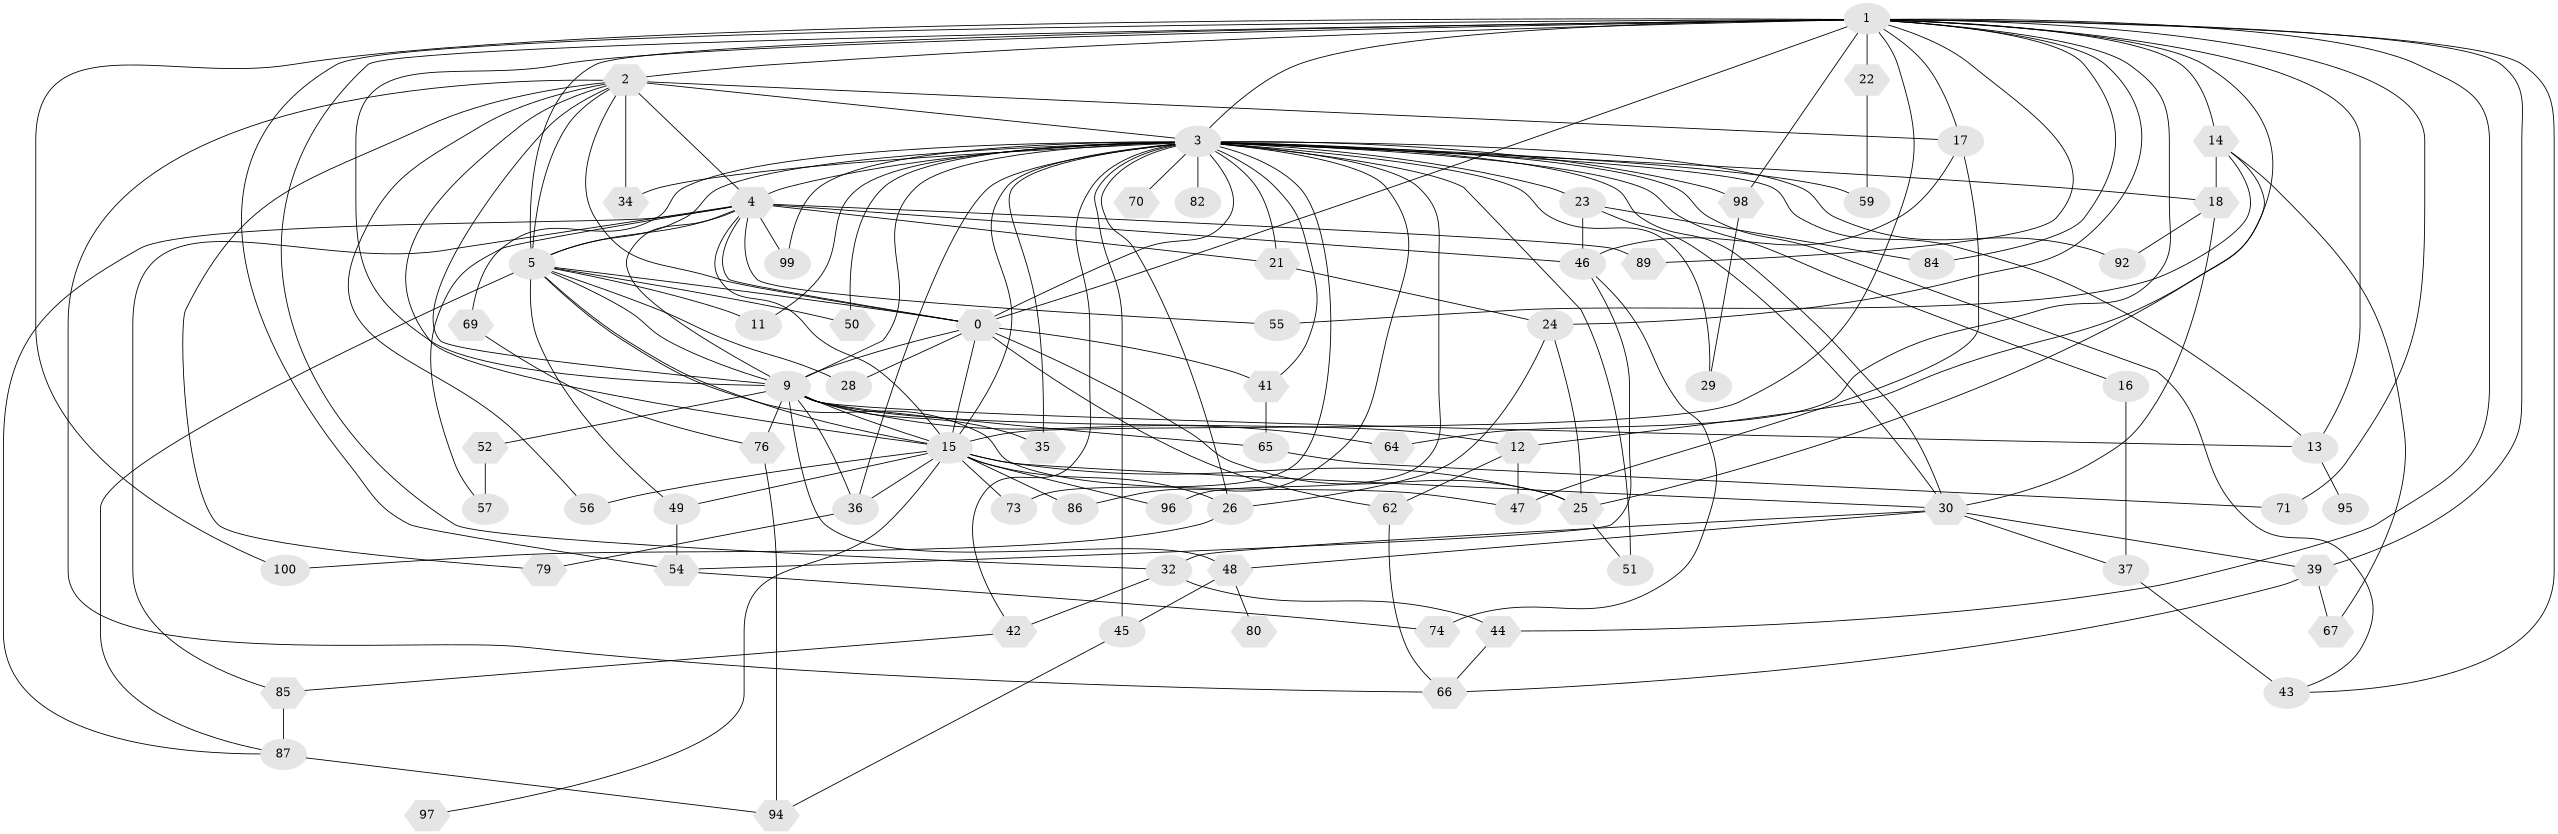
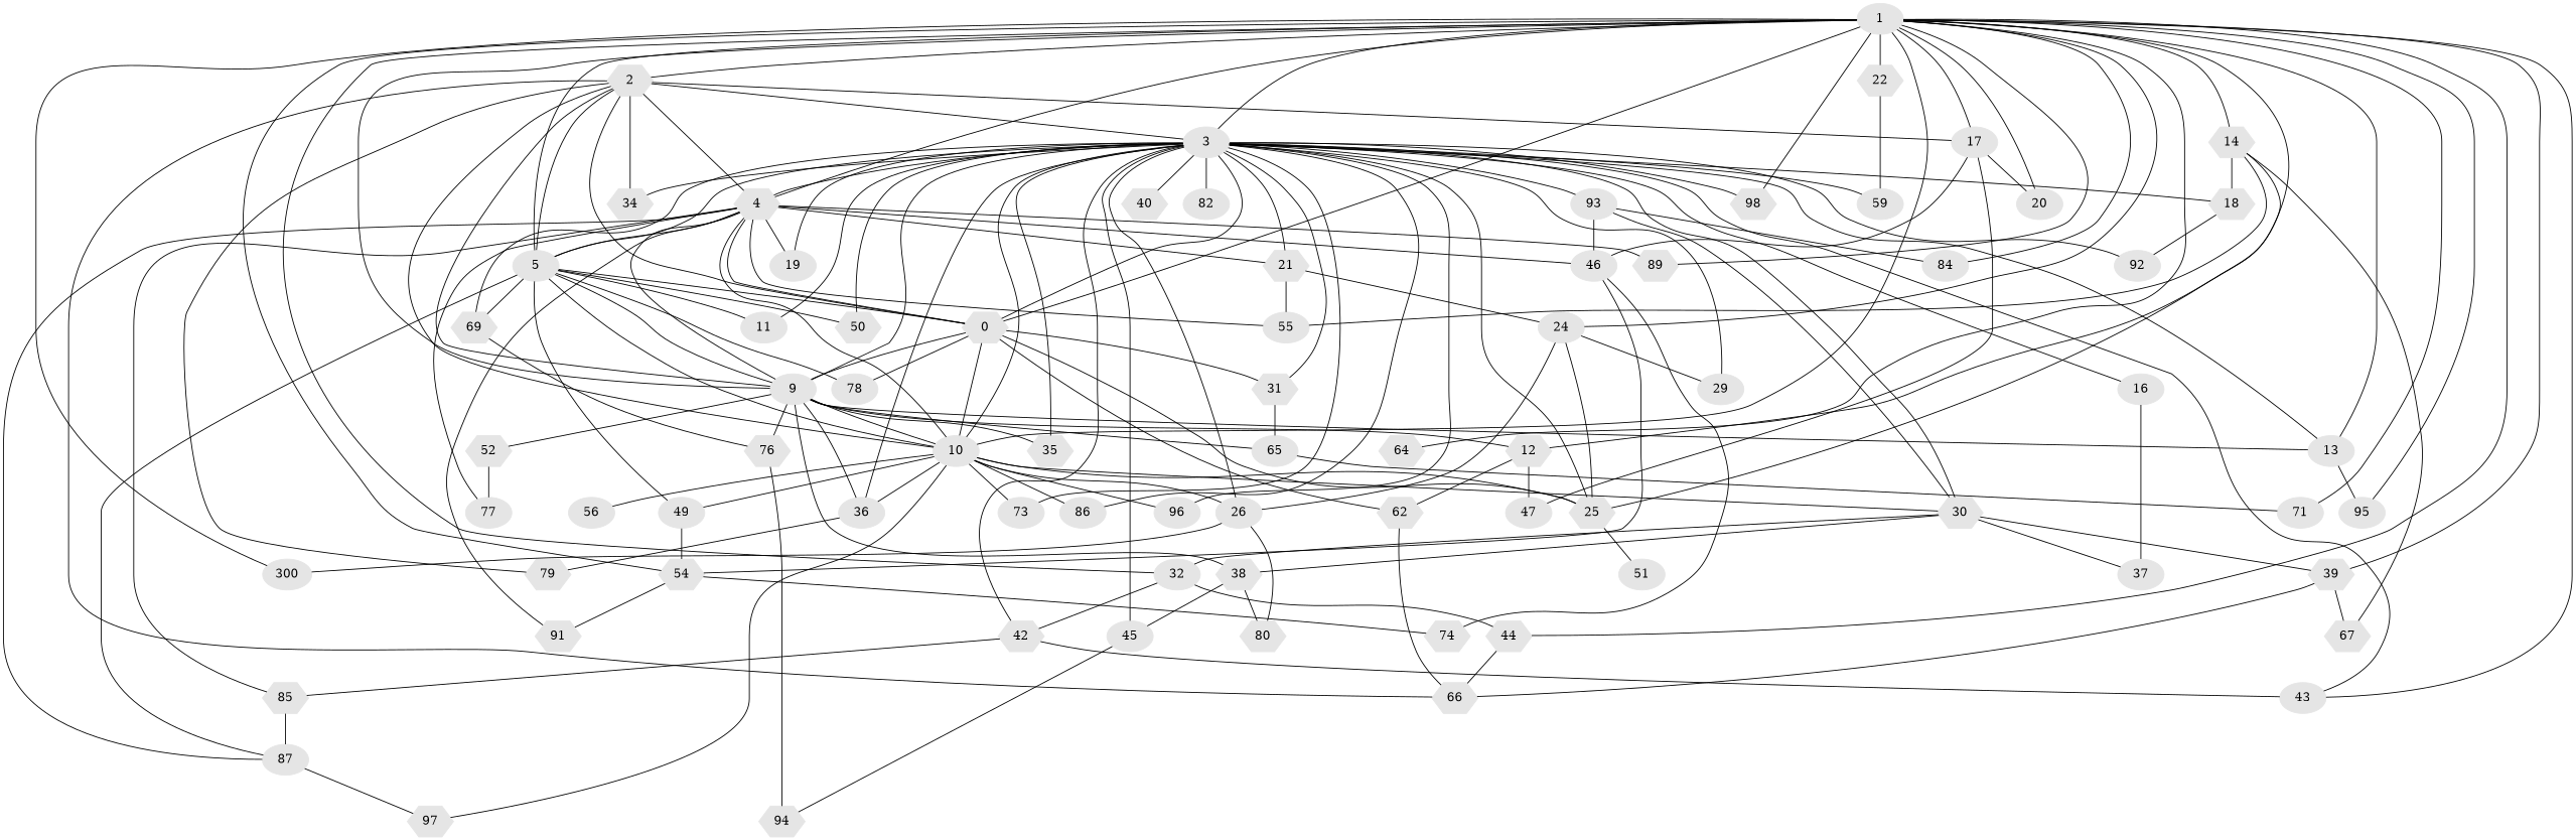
  graph {
    node [color=gray90 shape=ellipse style=filled]
    1 [super="+8"]
    2 [shape=hexagon super="+48"]
    3 [super="+6"]
    4 [shape=hexagon super="+31"]
    5 [super="+70"]
    n6 [label=0 shape=hexagon super="+33"]
    9 [super="+27"]
-   10 [super="+15" label=15]
+   10 [super="+15"]
    12 [shape=hexagon]
    13 [super="+93"]
    14 [shape=hexagon super="+58"]
    17 [super="+19"]
+   20
    22 [shape=hexagon]
    24
    32
    39 [shape=hexagon super="+68"]
    43 [super="+78"]
    44 [shape=hexagon]
    54 [shape=hexagon super="+61"]
    64 [shape=hexagon]
    71
    84
    89 [shape=hexagon]
    95
    98 [shape=hexagon]
-   100
+   100 [label=300]
    34 [shape=hexagon]
    56
    66 [shape=hexagon super="+81"]
    79 [shape=hexagon]
-   99
+   99 [label=19]
    11
    16
    18 [shape=hexagon]
    21 [shape=hexagon]
-   23 [super="+72"]
+   23 [super="+72" label=93]
    26 [super="+57"]
    29
    30 [shape=hexagon super="+63"]
    35 [shape=hexagon]
    36 [super="+53"]
-   40 [shape=hexagon label=70]
-   41 [shape=hexagon]
+   40 [shape=hexagon]
+   41 [shape=hexagon label=31]
    42 [shape=hexagon]
    45 [super="+88"]
    50 [shape=hexagon]
    51
    59
    69 [shape=hexagon]
    73
    82
    86
    92
    96
    46 [super="+75"]
    55 [super="+60"]
-   77 [label=57]
+   77
    85 [shape=hexagon]
    87 [super="+90"]
-   28
+   91 [shape=hexagon]
+   28 [label=78]
    49
    25 [shape=hexagon]
    62 [shape=hexagon super="+83"]
-   38 [shape=hexagon label=48]
+   38 [shape=hexagon]
    52 [shape=hexagon]
    65
    76 [shape=hexagon]
    97 [shape=hexagon]
    47
    67 [shape=hexagon]
    74 [shape=hexagon]
    37
    80 [shape=hexagon]
    94 [shape=hexagon]
    1 -- 2 [weight=2]
    1 -- 3 [weight=4]
+   1 -- 4 [weight=2]
    1 -- 5 [weight=3]
    1 -- n6 [weight=2]
    1 -- 9 [weight=2]
    1 -- 10 [weight=2]
    1 -- 12
    1 -- 13
    1 -- 14 [weight=3]
    1 -- 17 [weight=2]
+   1 -- 20
    1 -- 22
    1 -- 24
    1 -- 32
    1 -- 39
    1 -- 43
    1 -- 44
    1 -- 54
    1 -- 64
    1 -- 71
    1 -- 84
    1 -- 89
+   1 -- 95
    1 -- 98
    1 -- 100
    2 -- 3 [weight=3]
    2 -- 4
    2 -- 5
    2 -- n6
    2 -- 9
    2 -- 10
    2 -- 17
    2 -- 34
-   2 -- 56
    2 -- 66
    2 -- 79
    3 -- 4 [weight=3]
    3 -- 5 [weight=2]
    3 -- n6 [weight=2]
    3 -- 9 [weight=2]
    3 -- 10 [weight=3]
    3 -- 13
    3 -- 43
    3 -- 98
    3 -- 34
    3 -- 99
    3 -- 11
    3 -- 16
    3 -- 18
    3 -- 21
    3 -- 23 [weight=2]
    3 -- 26
    3 -- 29
    3 -- 30
    3 -- 35
    3 -- 36
    3 -- 40
    3 -- 41
    3 -- 42
    3 -- 45 [weight=2]
    3 -- 50
-   3 -- 51
+   3 -- 25
    3 -- 59
    3 -- 69
    3 -- 73
    3 -- 82 [weight=2]
    3 -- 86
    3 -- 92
    3 -- 96
    4 -- 5
    4 -- n6
    4 -- 9
    4 -- 10
    4 -- 89
    4 -- 99
    4 -- 21
    4 -- 46
    4 -- 55
    4 -- 77
    4 -- 85
    4 -- 87
+   4 -- 91
    5 -- n6
    5 -- 9
    5 -- 10
    5 -- 11
    5 -- 50
-   5 -- 47
+   5 -- 69
    5 -- 87
    5 -- 28
    5 -- 49
    n6 -- 9
    n6 -- 10
    n6 -- 41
    n6 -- 28
    n6 -- 25
    n6 -- 62
    9 -- 10
    9 -- 12
    9 -- 13
-   9 -- 64
    9 -- 35
    9 -- 36
    9 -- 38
    9 -- 52 [weight=2]
    9 -- 65
    9 -- 76
    10 -- 56
    10 -- 26
    10 -- 30
    10 -- 36
    10 -- 73
    10 -- 86
    10 -- 96
    10 -- 49
    10 -- 25
    10 -- 97
    12 -- 62
    12 -- 47
    13 -- 95
    14 -- 18
    14 -- 55
    14 -- 25
    14 -- 67
+   17 -- 20
    17 -- 46
    17 -- 47
    22 -- 59
    24 -- 26
-   98 -- 29
+   24 -- 29
    24 -- 25
    32 -- 44
    32 -- 42
    39 -- 66
    39 -- 67
    44 -- 66
+   54 -- 91
    54 -- 74
    16 -- 37
-   18 -- 30
    18 -- 92
    21 -- 24
+   21 -- 55
    23 -- 84
    23 -- 30
    23 -- 46
    26 -- 100
+   26 -- 80
    30 -- 32
    30 -- 39 [weight=2]
    30 -- 38
    30 -- 37
    36 -- 79
    41 -- 65
-   37 -- 43
+   42 -- 43
    42 -- 85
    45 -- 94
    69 -- 76
    46 -- 54
    46 -- 74
    85 -- 87
-   87 -- 94
+   87 -- 97
    49 -- 54
    25 -- 51
    62 -- 66
    38 -- 45
    38 -- 80
    52 -- 77
    65 -- 71
    76 -- 94
  }
